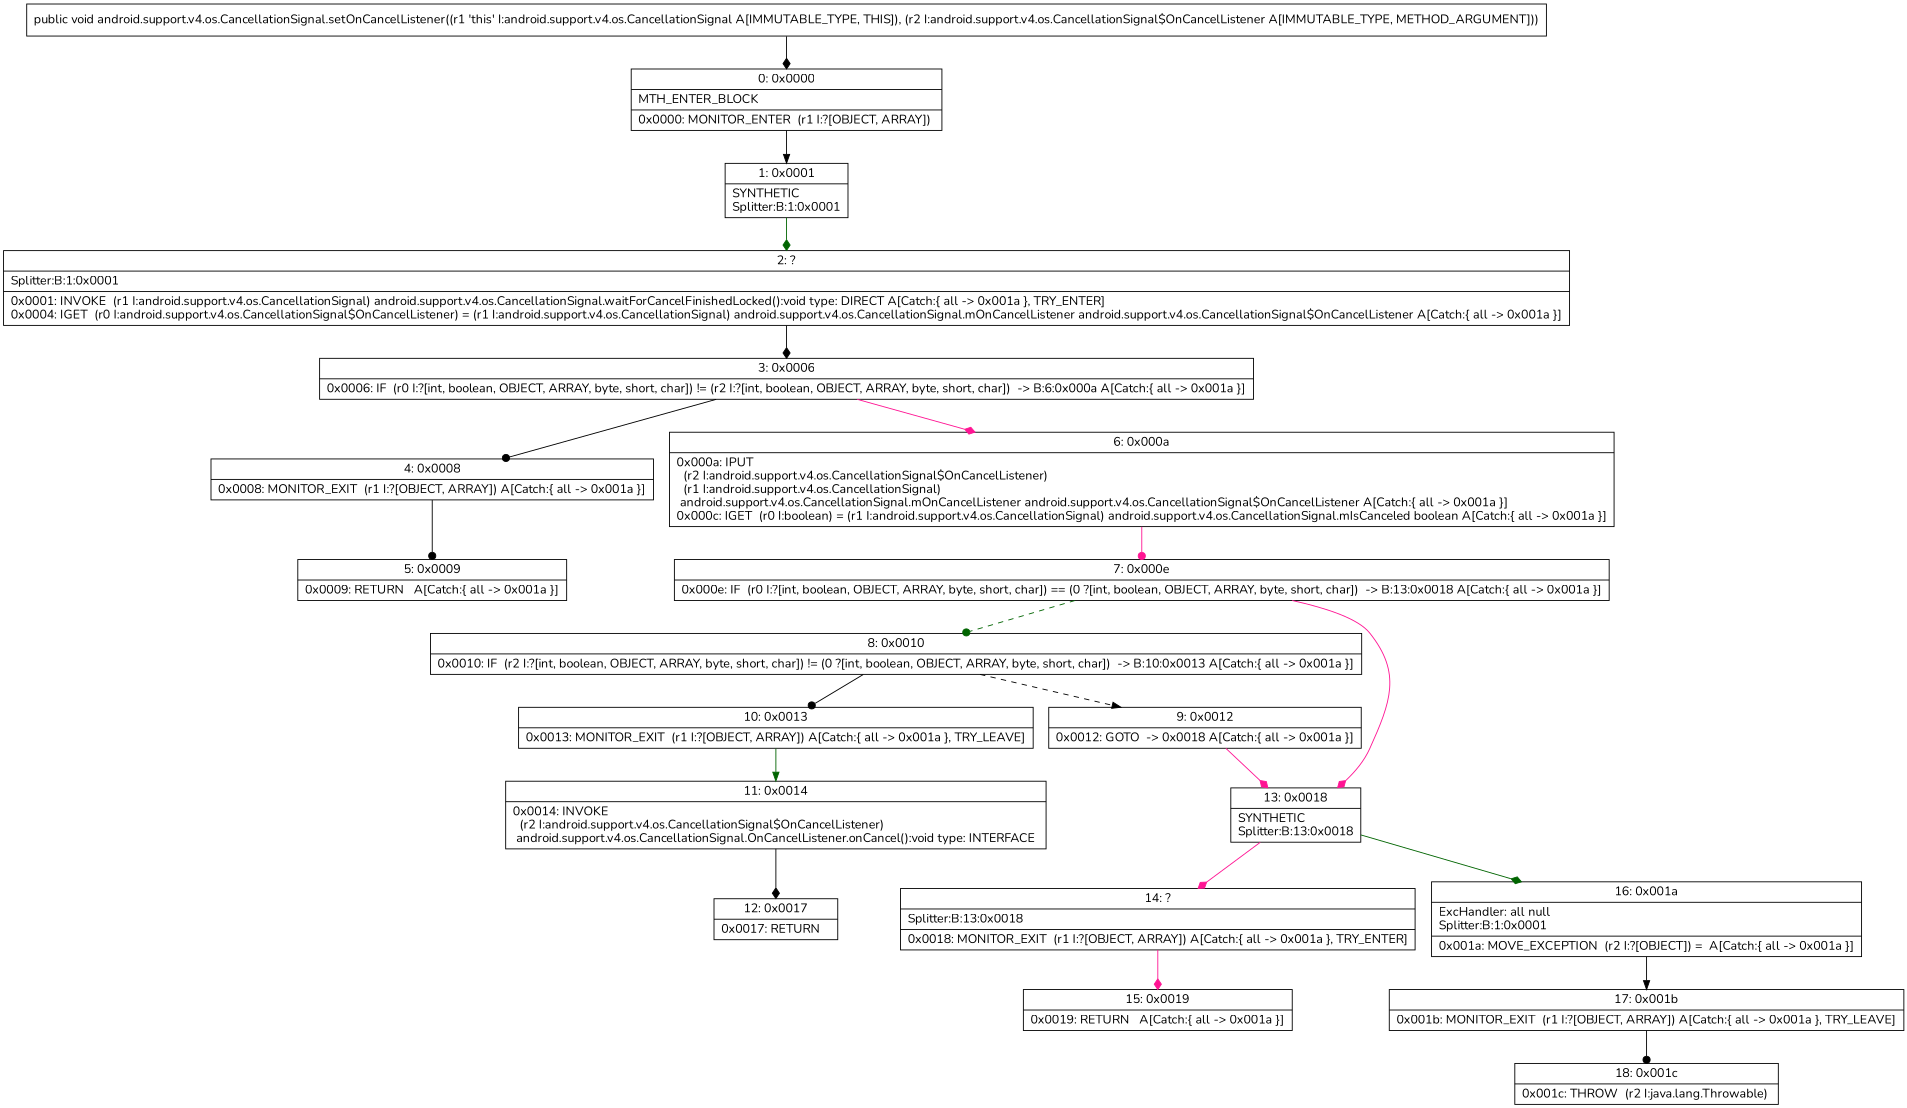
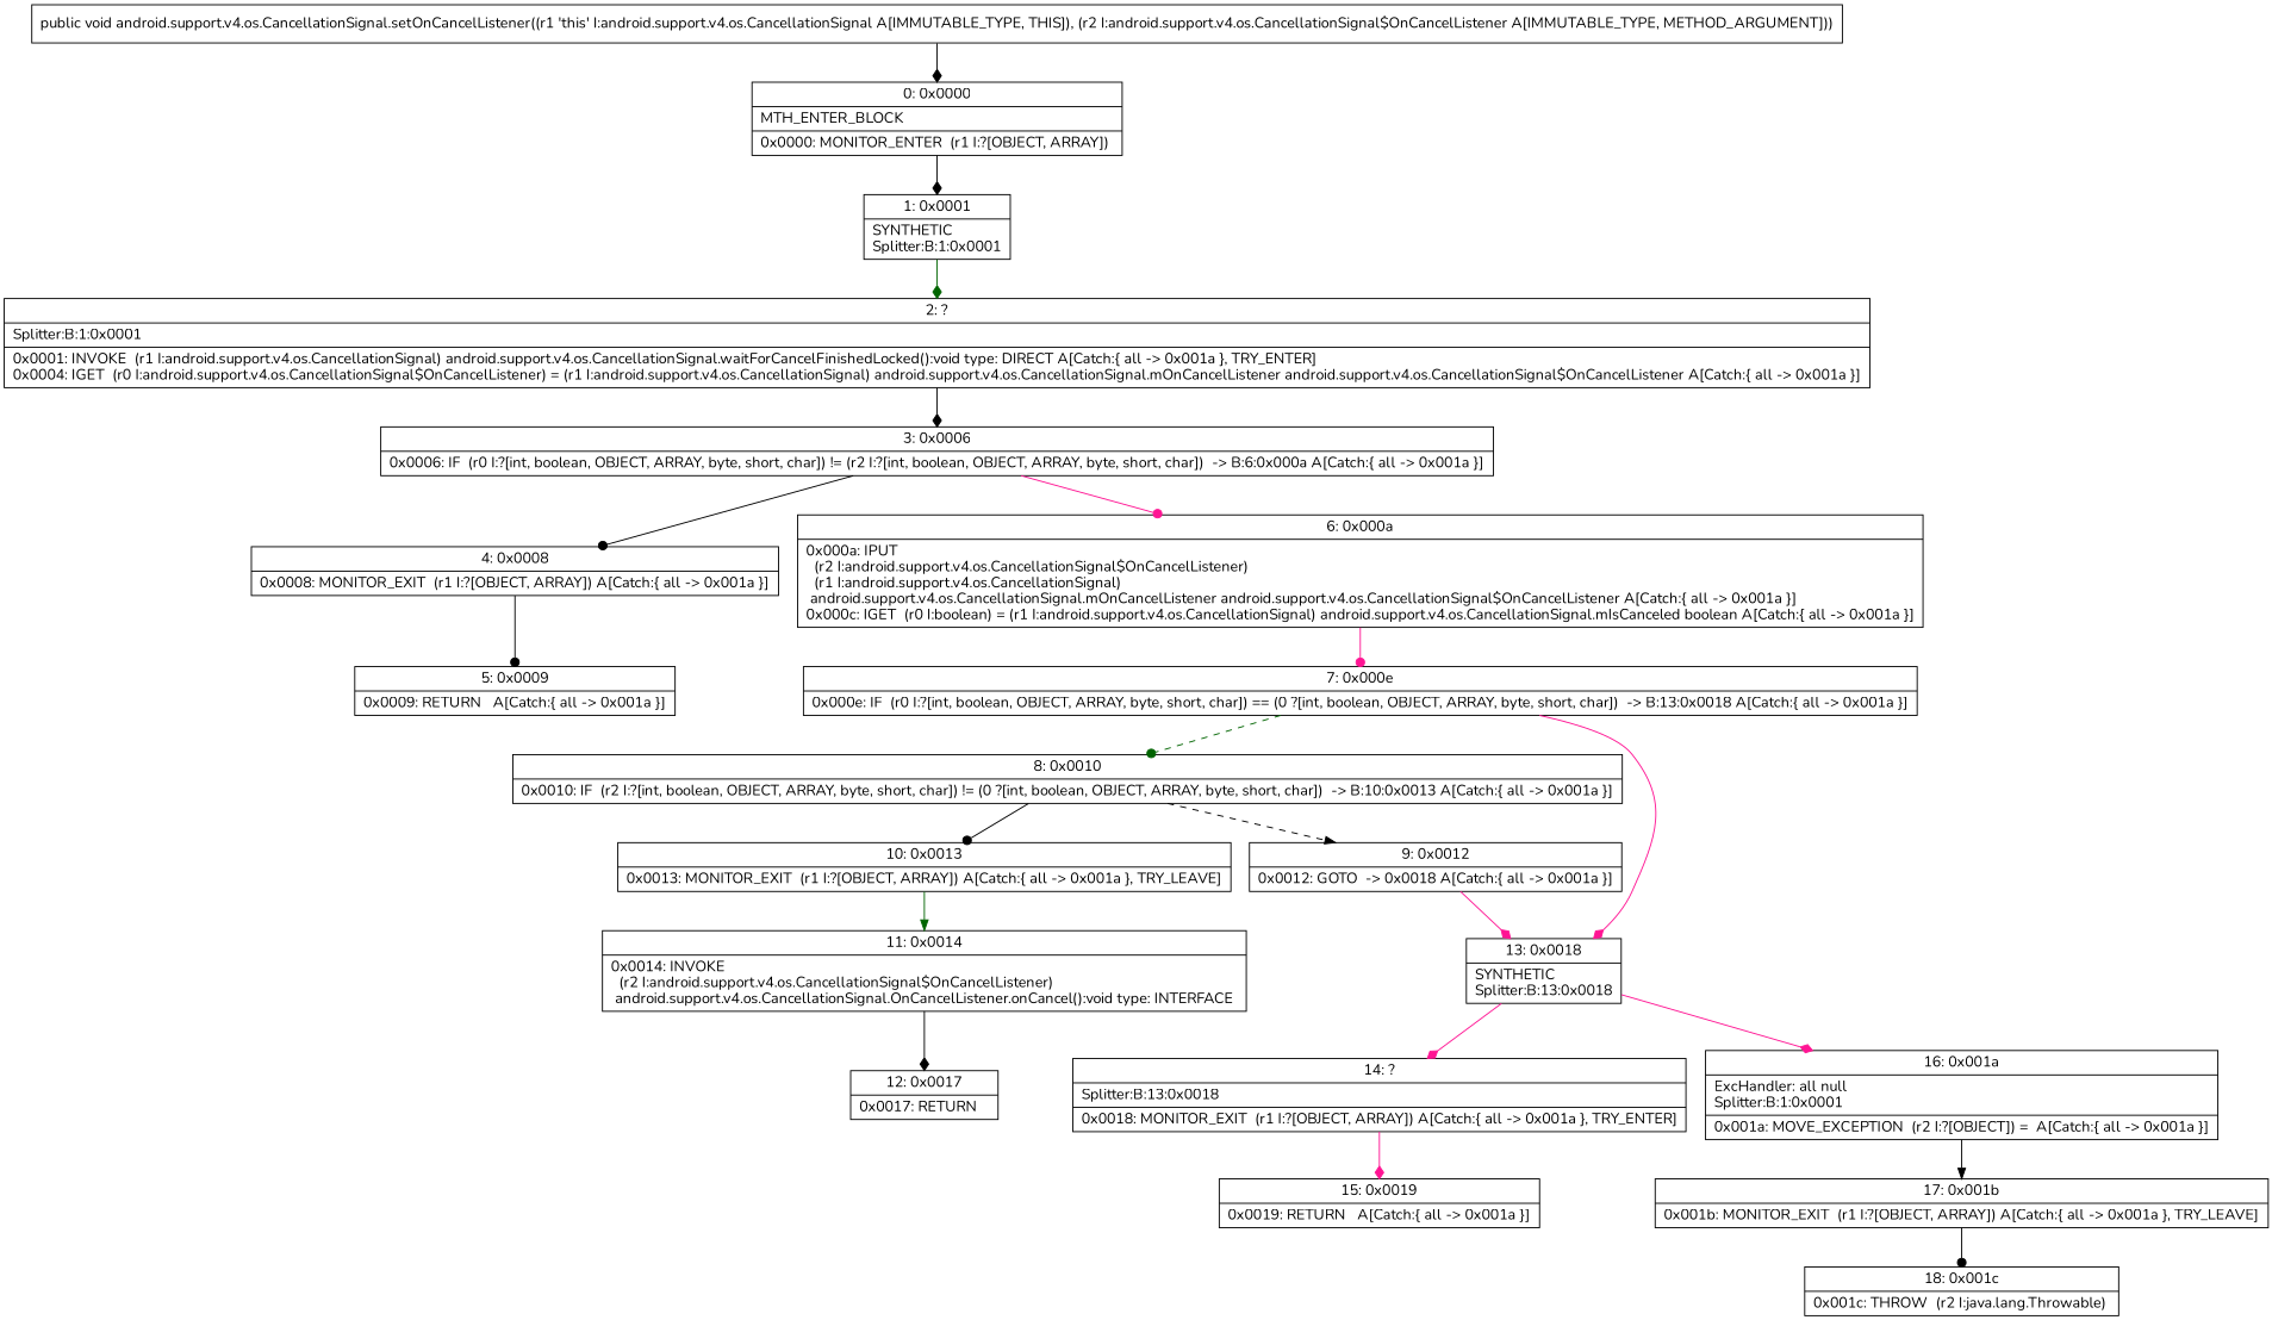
  digraph {
    fontname=Nunito
    node [fontname=Nunito shape=record]
    edge [arrowhead=diamond color=black fontname=Nunito]
    n1 [label="{0\:\ 0x0000|MTH_ENTER_BLOCK\l|0x0000: MONITOR_ENTER  (r1 I:?[OBJECT, ARRAY]) \l}"]
    n2 [label="{1\:\ 0x0001|SYNTHETIC\lSplitter:B:1:0x0001\l}"]
    n3 [label="{2\:\ ?|Splitter:B:1:0x0001\l|0x0001: INVOKE  (r1 I:android.support.v4.os.CancellationSignal) android.support.v4.os.CancellationSignal.waitForCancelFinishedLocked():void type: DIRECT A[Catch:\{ all \-\> 0x001a \}, TRY_ENTER]\l0x0004: IGET  (r0 I:android.support.v4.os.CancellationSignal$OnCancelListener) = (r1 I:android.support.v4.os.CancellationSignal) android.support.v4.os.CancellationSignal.mOnCancelListener android.support.v4.os.CancellationSignal$OnCancelListener A[Catch:\{ all \-\> 0x001a \}]\l}"]
    n4 [label="{3\:\ 0x0006|0x0006: IF  (r0 I:?[int, boolean, OBJECT, ARRAY, byte, short, char]) != (r2 I:?[int, boolean, OBJECT, ARRAY, byte, short, char])  \-\> B:6:0x000a A[Catch:\{ all \-\> 0x001a \}]\l}"]
    n5 [label="{16\:\ 0x001a|ExcHandler: all null\lSplitter:B:1:0x0001\l|0x001a: MOVE_EXCEPTION  (r2 I:?[OBJECT]) =  A[Catch:\{ all \-\> 0x001a \}]\l}"]
    n6 [label="{17\:\ 0x001b|0x001b: MONITOR_EXIT  (r1 I:?[OBJECT, ARRAY]) A[Catch:\{ all \-\> 0x001a \}, TRY_LEAVE]\l}"]
    n7 [label="{4\:\ 0x0008|0x0008: MONITOR_EXIT  (r1 I:?[OBJECT, ARRAY]) A[Catch:\{ all \-\> 0x001a \}]\l}"]
    n8 [label="{6\:\ 0x000a|0x000a: IPUT  \l  (r2 I:android.support.v4.os.CancellationSignal$OnCancelListener)\l  (r1 I:android.support.v4.os.CancellationSignal)\l android.support.v4.os.CancellationSignal.mOnCancelListener android.support.v4.os.CancellationSignal$OnCancelListener A[Catch:\{ all \-\> 0x001a \}]\l0x000c: IGET  (r0 I:boolean) = (r1 I:android.support.v4.os.CancellationSignal) android.support.v4.os.CancellationSignal.mIsCanceled boolean A[Catch:\{ all \-\> 0x001a \}]\l}"]
    n9 [label="{5\:\ 0x0009|0x0009: RETURN   A[Catch:\{ all \-\> 0x001a \}]\l}"]
    n10 [label="{7\:\ 0x000e|0x000e: IF  (r0 I:?[int, boolean, OBJECT, ARRAY, byte, short, char]) == (0 ?[int, boolean, OBJECT, ARRAY, byte, short, char])  \-\> B:13:0x0018 A[Catch:\{ all \-\> 0x001a \}]\l}"]
    n11 [label="{8\:\ 0x0010|0x0010: IF  (r2 I:?[int, boolean, OBJECT, ARRAY, byte, short, char]) != (0 ?[int, boolean, OBJECT, ARRAY, byte, short, char])  \-\> B:10:0x0013 A[Catch:\{ all \-\> 0x001a \}]\l}"]
    n12 [label="{13\:\ 0x0018|SYNTHETIC\lSplitter:B:13:0x0018\l}"]
    n13 [label="{9\:\ 0x0012|0x0012: GOTO  \-\> 0x0018 A[Catch:\{ all \-\> 0x001a \}]\l}"]
    n14 [label="{10\:\ 0x0013|0x0013: MONITOR_EXIT  (r1 I:?[OBJECT, ARRAY]) A[Catch:\{ all \-\> 0x001a \}, TRY_LEAVE]\l}"]
    n15 [label="{14\:\ ?|Splitter:B:13:0x0018\l|0x0018: MONITOR_EXIT  (r1 I:?[OBJECT, ARRAY]) A[Catch:\{ all \-\> 0x001a \}, TRY_ENTER]\l}"]
    n16 [label="{11\:\ 0x0014|0x0014: INVOKE  \l  (r2 I:android.support.v4.os.CancellationSignal$OnCancelListener)\l android.support.v4.os.CancellationSignal.OnCancelListener.onCancel():void type: INTERFACE \l}"]
    n17 [label="{12\:\ 0x0017|0x0017: RETURN   \l}"]
    n18 [label="{15\:\ 0x0019|0x0019: RETURN   A[Catch:\{ all \-\> 0x001a \}]\l}"]
    n19 [label="{18\:\ 0x001c|0x001c: THROW  (r2 I:java.lang.Throwable) \l}"]
    n20 [label="{public void android.support.v4.os.CancellationSignal.setOnCancelListener((r1 'this' I:android.support.v4.os.CancellationSignal A[IMMUTABLE_TYPE, THIS]), (r2 I:android.support.v4.os.CancellationSignal$OnCancelListener A[IMMUTABLE_TYPE, METHOD_ARGUMENT])) }"]
-   n1 -> n2 [arrowhead=normal]
+   n1 -> n2
    n2 -> n3 [color=darkgreen]
    n3 -> n4
    n4 -> n7 [arrowhead=dot style=solid]
-   n4 -> n8 [color=deeppink]
+   n4 -> n8 [arrowhead=dot color=deeppink]
    n5 -> n6 [arrowhead=normal]
    n6 -> n19 [arrowhead=dot]
    n7 -> n9 [arrowhead=dot]
    n8 -> n10 [arrowhead=dot color=deeppink]
    n10 -> n11 [arrowhead=dot color=darkgreen style=dashed]
    n10 -> n12 [color=deeppink]
    n11 -> n13 [arrowhead=normal style=dashed]
    n11 -> n14 [arrowhead=dot]
-   n12 -> n5 [color=darkgreen]
+   n12 -> n5 [color=deeppink]
    n12 -> n15 [color=deeppink]
    n13 -> n12 [color=deeppink]
    n14 -> n16 [arrowhead=normal color=darkgreen]
    n15 -> n18 [color=deeppink]
    n16 -> n17
    n20 -> n1
  }
